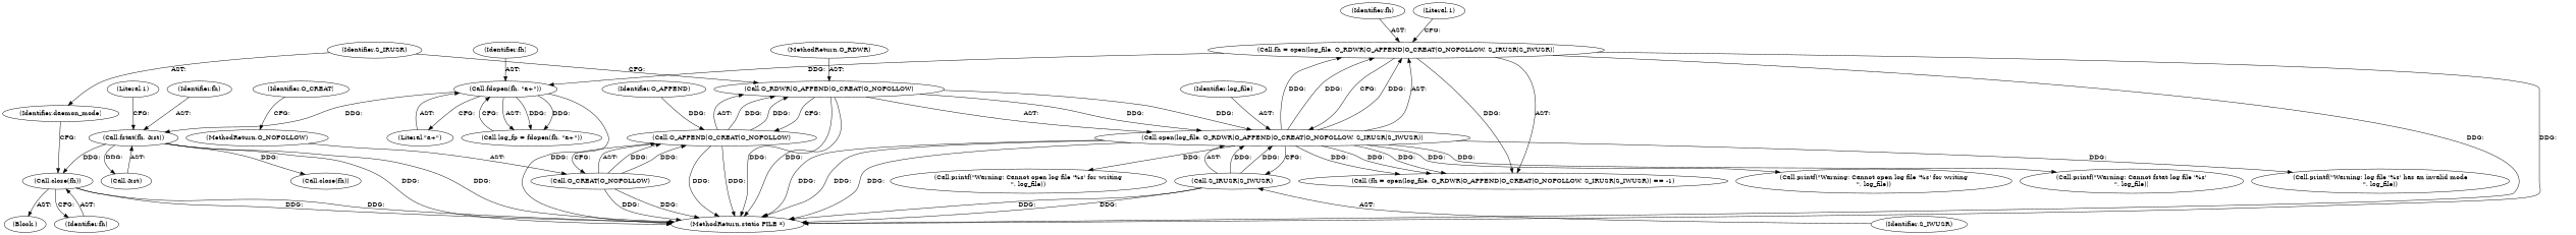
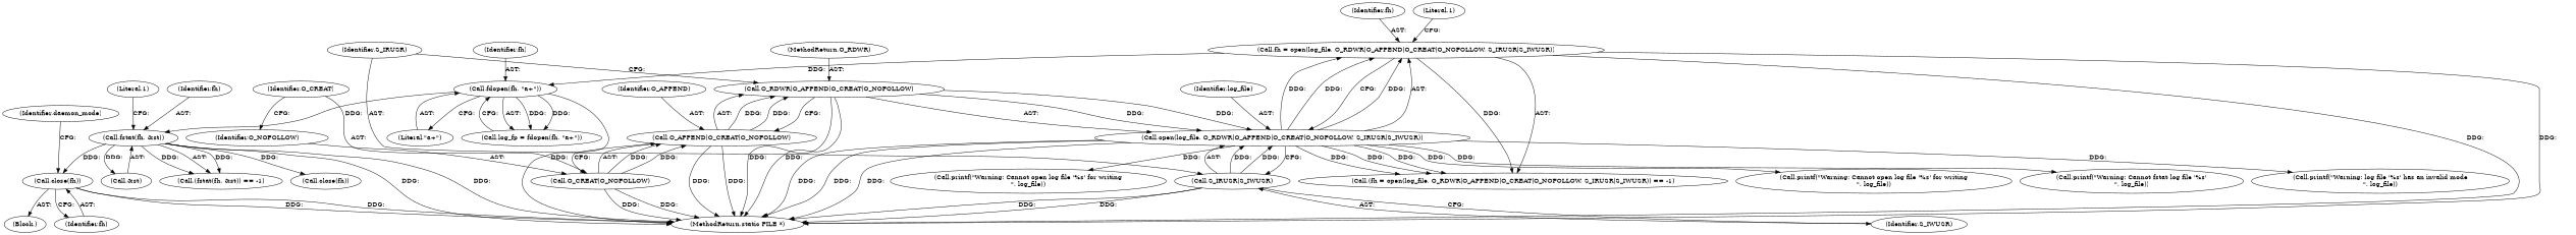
  digraph {
    n1 [label="(Call,close(fh))"]
    n2 [label="(Block,)"]
    n3 [label="(MethodReturn,static FILE *)"]
    n4 [label="(Identifier,fh)"]
    n5 [label="(Call,fstat(fh, &st))"]
    n6 [label="(Call,&st)"]
+   n7 [label="(Call,(fstat(fh, &st)) == -1)"]
    n8 [label="(Call,close(fh))"]
    n9 [label="(Call,fdopen(fh, \"a+\"))"]
    n10 [label="(Call,log_fp = fdopen(fh, \"a+\"))"]
    n11 [label="(Literal,\"a+\")"]
    n12 [label="(Call,fh = open(log_file, O_RDWR|O_APPEND|O_CREAT|O_NOFOLLOW, S_IRUSR|S_IWUSR))"]
    n13 [label="(Call,open(log_file, O_RDWR|O_APPEND|O_CREAT|O_NOFOLLOW, S_IRUSR|S_IWUSR))"]
    n14 [label="(Call,(fh = open(log_file, O_RDWR|O_APPEND|O_CREAT|O_NOFOLLOW, S_IRUSR|S_IWUSR)) == -1)"]
    n15 [label="(Call,S_IRUSR|S_IWUSR)"]
    n16 [label="(Call,printf(\"Warning: Cannot open log file '%s' for writing\n\", log_file))"]
    n17 [label="(Call,printf(\"Warning: Cannot fstat log file '%s'\n\", log_file))"]
    n18 [label="(Call,printf(\"Warning: log file '%s' has an invalid mode\n\", log_file))"]
    n19 [label="(Call,printf(\"Warning: Cannot open log file '%s' for writing\n\", log_file))"]
    n20 [label="(Identifier,S_IWUSR)"]
    n21 [label="(Call,O_RDWR|O_APPEND|O_CREAT|O_NOFOLLOW)"]
    n22 [label="(Call,O_APPEND|O_CREAT|O_NOFOLLOW)"]
    n23 [label="(Call,O_CREAT|O_NOFOLLOW)"]
-   n24 [label="(MethodReturn,O_NOFOLLOW)"]
+   n24 [label="(Identifier,O_NOFOLLOW)"]
    n25 [label="(Identifier,fh)"]
    n26 [label="(Identifier,S_IRUSR)"]
    n27 [label="(Identifier,O_APPEND)"]
    n28 [label="(Literal,1)"]
    n29 [label="(Literal,1)"]
    n30 [label="(Identifier,O_CREAT)"]
    n31 [label="(MethodReturn,O_RDWR)"]
    n32 [label="(Identifier,daemon_mode)"]
    n33 [label="(Identifier,fh)"]
    n34 [label="(Identifier,log_file)"]
    n35 [label="(Identifier,fh)"]
    n1 -> n2 [label="AST: "]
    n1 -> n3 [label="DDG: "]
    n1 -> n3 [label="DDG: "]
    n1 -> n4 [label="CFG: "]
    n4 -> n1 [label="AST: "]
    n5 -> n1 [label="DDG: "]
    n5 -> n3 [label="DDG: "]
    n5 -> n3 [label="DDG: "]
    n5 -> n6 [label="DDG: "]
+   n5 -> n7 [label="AST: "]
+   n5 -> n7 [label="DDG: "]
+   n5 -> n7 [label="DDG: "]
    n5 -> n8 [label="DDG: "]
    n6 -> n5 [label="AST: "]
    n9 -> n3 [label="DDG: "]
    n9 -> n5 [label="DDG: "]
    n9 -> n10 [label="AST: "]
    n9 -> n10 [label="DDG: "]
    n9 -> n10 [label="DDG: "]
    n9 -> n11 [label="CFG: "]
    n10 -> n9 [label="CFG: "]
    n11 -> n9 [label="AST: "]
    n12 -> n3 [label="DDG: "]
    n12 -> n3 [label="DDG: "]
    n12 -> n9 [label="DDG: "]
    n12 -> n13 [label="CFG: "]
    n12 -> n14 [label="AST: "]
    n12 -> n14 [label="DDG: "]
    n13 -> n3 [label="DDG: "]
    n13 -> n3 [label="DDG: "]
    n13 -> n3 [label="DDG: "]
    n13 -> n12 [label="AST: "]
    n13 -> n12 [label="DDG: "]
    n13 -> n12 [label="DDG: "]
    n13 -> n12 [label="DDG: "]
    n13 -> n14 [label="DDG: "]
    n13 -> n14 [label="DDG: "]
    n13 -> n14 [label="DDG: "]
    n13 -> n15 [label="CFG: "]
    n13 -> n16 [label="DDG: "]
    n13 -> n17 [label="DDG: "]
    n13 -> n18 [label="DDG: "]
    n13 -> n19 [label="DDG: "]
    n15 -> n3 [label="DDG: "]
    n15 -> n3 [label="DDG: "]
    n15 -> n13 [label="AST: "]
    n15 -> n13 [label="DDG: "]
    n15 -> n13 [label="DDG: "]
+   n15 -> n20 [label="CFG: "]
    n20 -> n15 [label="AST: "]
    n21 -> n3 [label="DDG: "]
    n21 -> n3 [label="DDG: "]
    n21 -> n13 [label="AST: "]
    n21 -> n13 [label="DDG: "]
    n21 -> n13 [label="DDG: "]
    n21 -> n22 [label="CFG: "]
    n22 -> n3 [label="DDG: "]
    n22 -> n3 [label="DDG: "]
    n22 -> n21 [label="AST: "]
    n22 -> n21 [label="DDG: "]
    n22 -> n21 [label="DDG: "]
    n22 -> n23 [label="CFG: "]
    n23 -> n3 [label="DDG: "]
    n23 -> n3 [label="DDG: "]
    n23 -> n22 [label="AST: "]
    n23 -> n22 [label="DDG: "]
    n23 -> n22 [label="DDG: "]
    n24 -> n23 [label="AST: "]
    n25 -> n12 [label="AST: "]
-   n26 -> n32 [label="AST: "]
+   n26 -> n15 [label="AST: "]
    n26 -> n21 [label="CFG: "]
-   n27 -> n22 [label="DDG: "]
+   n27 -> n22 [label="AST: "]
    n28 -> n5 [label="CFG: "]
    n29 -> n12 [label="CFG: "]
+   n30 -> n23 [label="AST: "]
    n30 -> n24 [label="CFG: "]
    n31 -> n21 [label="AST: "]
    n32 -> n1 [label="CFG: "]
    n33 -> n5 [label="AST: "]
    n34 -> n13 [label="AST: "]
    n35 -> n9 [label="AST: "]
  }
